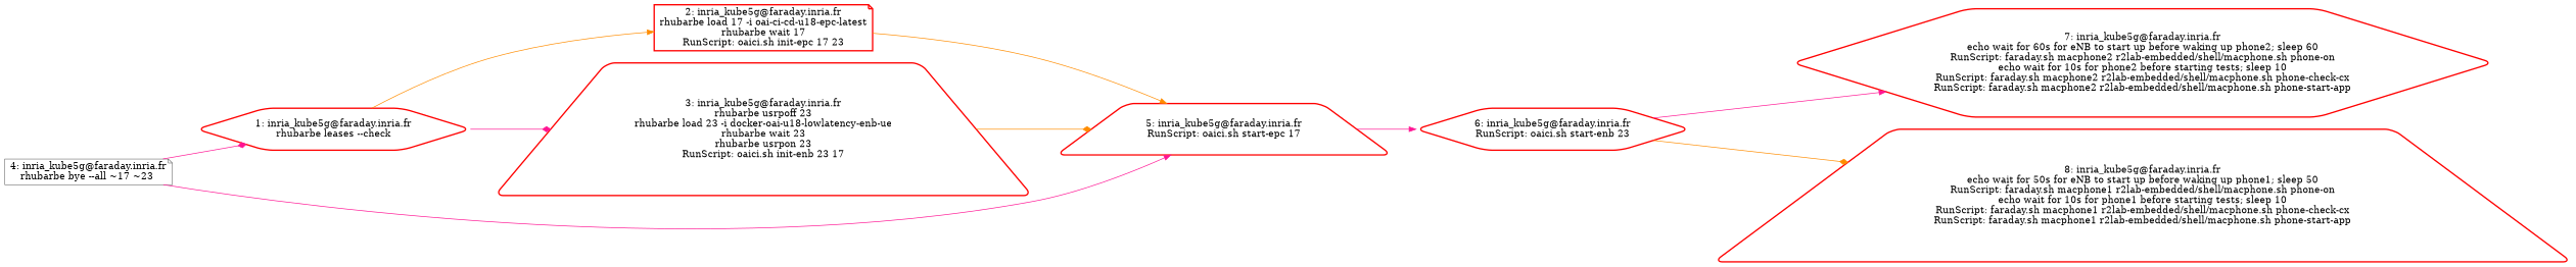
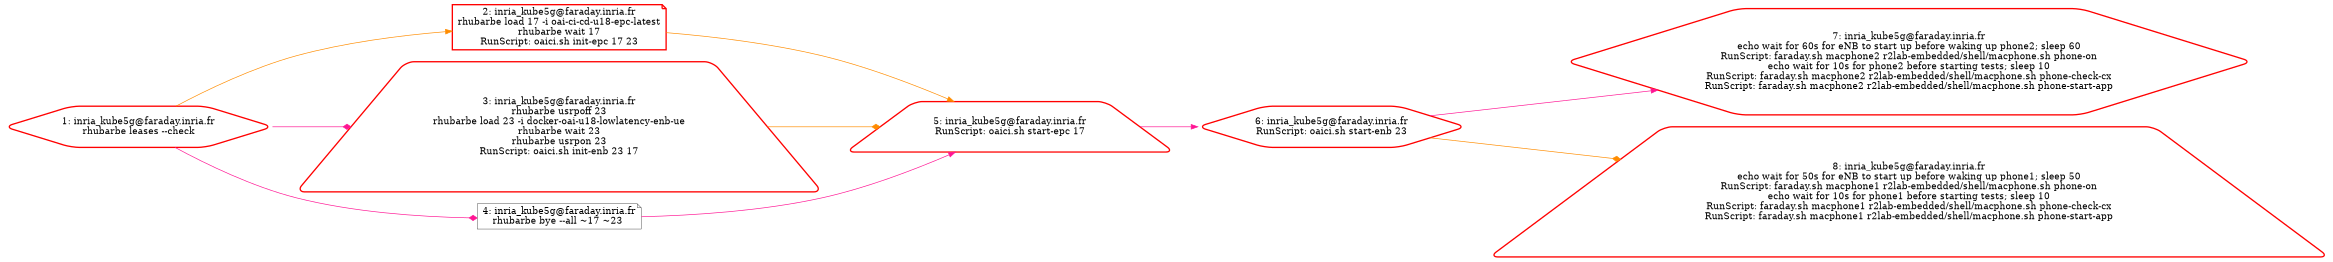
  digraph {
    compound=true
    rankdir=LR
    node [color=red penwidth=2 shape=hexagon style=rounded]
    edge [color=deeppink arrowhead=normal]
    n1 [label="1: inria_kube5g@faraday.inria.fr\nrhubarbe leases --check"]
    n2 [label="2: inria_kube5g@faraday.inria.fr\nrhubarbe load 17 -i oai-ci-cd-u18-epc-latest\nrhubarbe wait 17\nRunScript: oaici.sh init-epc 17 23" shape=note]
    n3 [label="3: inria_kube5g@faraday.inria.fr\nrhubarbe usrpoff 23\nrhubarbe load 23 -i docker-oai-u18-lowlatency-enb-ue\nrhubarbe wait 23\nrhubarbe usrpon 23\nRunScript: oaici.sh init-enb 23 17" shape=trapezium]
    n4 [label="4: inria_kube5g@faraday.inria.fr\nrhubarbe bye --all ~17 ~23 " penwidth=0.5 shape=note color=""]
    n5 [label="5: inria_kube5g@faraday.inria.fr\nRunScript: oaici.sh start-epc 17" shape=trapezium]
    n6 [label="6: inria_kube5g@faraday.inria.fr\nRunScript: oaici.sh start-enb 23"]
    n7 [label="7: inria_kube5g@faraday.inria.fr\necho wait for 60s for eNB to start up before waking up phone2; sleep 60\nRunScript: faraday.sh macphone2 r2lab-embedded/shell/macphone.sh phone-on\necho wait for 10s for phone2 before starting tests; sleep 10\nRunScript: faraday.sh macphone2 r2lab-embedded/shell/macphone.sh phone-check-cx\nRunScript: faraday.sh macphone2 r2lab-embedded/shell/macphone.sh phone-start-app"]
    n8 [label="8: inria_kube5g@faraday.inria.fr\necho wait for 50s for eNB to start up before waking up phone1; sleep 50\nRunScript: faraday.sh macphone1 r2lab-embedded/shell/macphone.sh phone-on\necho wait for 10s for phone1 before starting tests; sleep 10\nRunScript: faraday.sh macphone1 r2lab-embedded/shell/macphone.sh phone-check-cx\nRunScript: faraday.sh macphone1 r2lab-embedded/shell/macphone.sh phone-start-app" shape=trapezium]
    n1 -> n2 [color=darkorange]
    n1 -> n3 [arrowhead=diamond]
-   n4 -> n1 [arrowhead=diamond]
+   n1 -> n4 [arrowhead=diamond]
    n2 -> n5 [color=darkorange]
    n3 -> n5 [color=darkorange arrowhead=diamond]
    n4 -> n5
    n5 -> n6
    n6 -> n7
    n6 -> n8 [color=darkorange arrowhead=diamond]
  }
